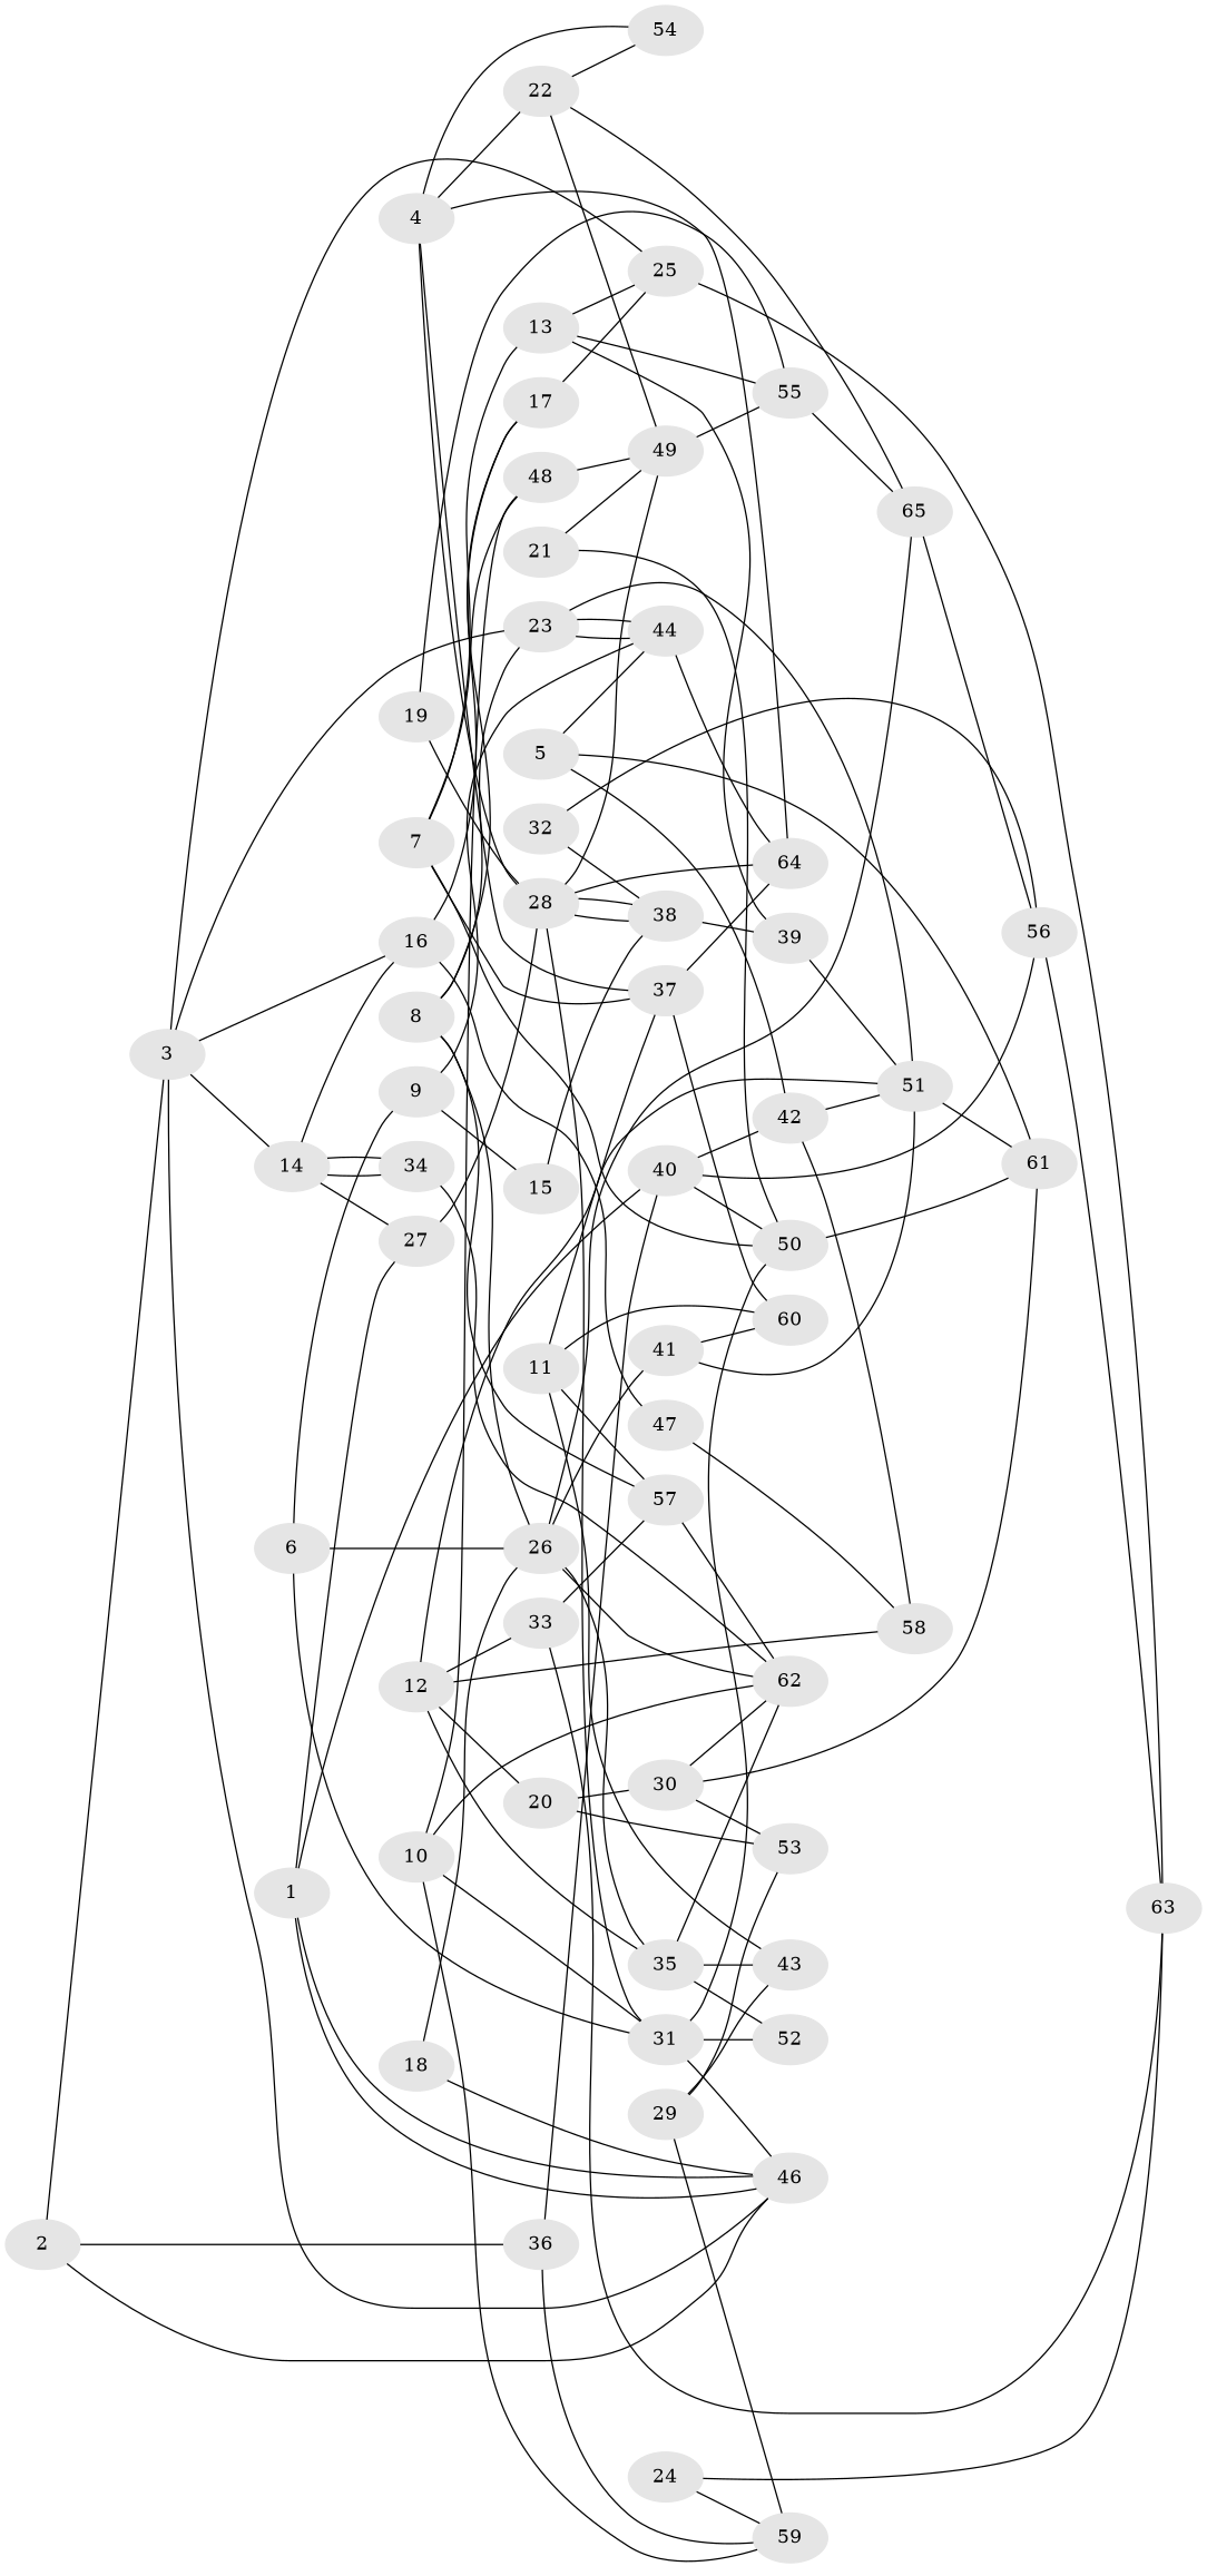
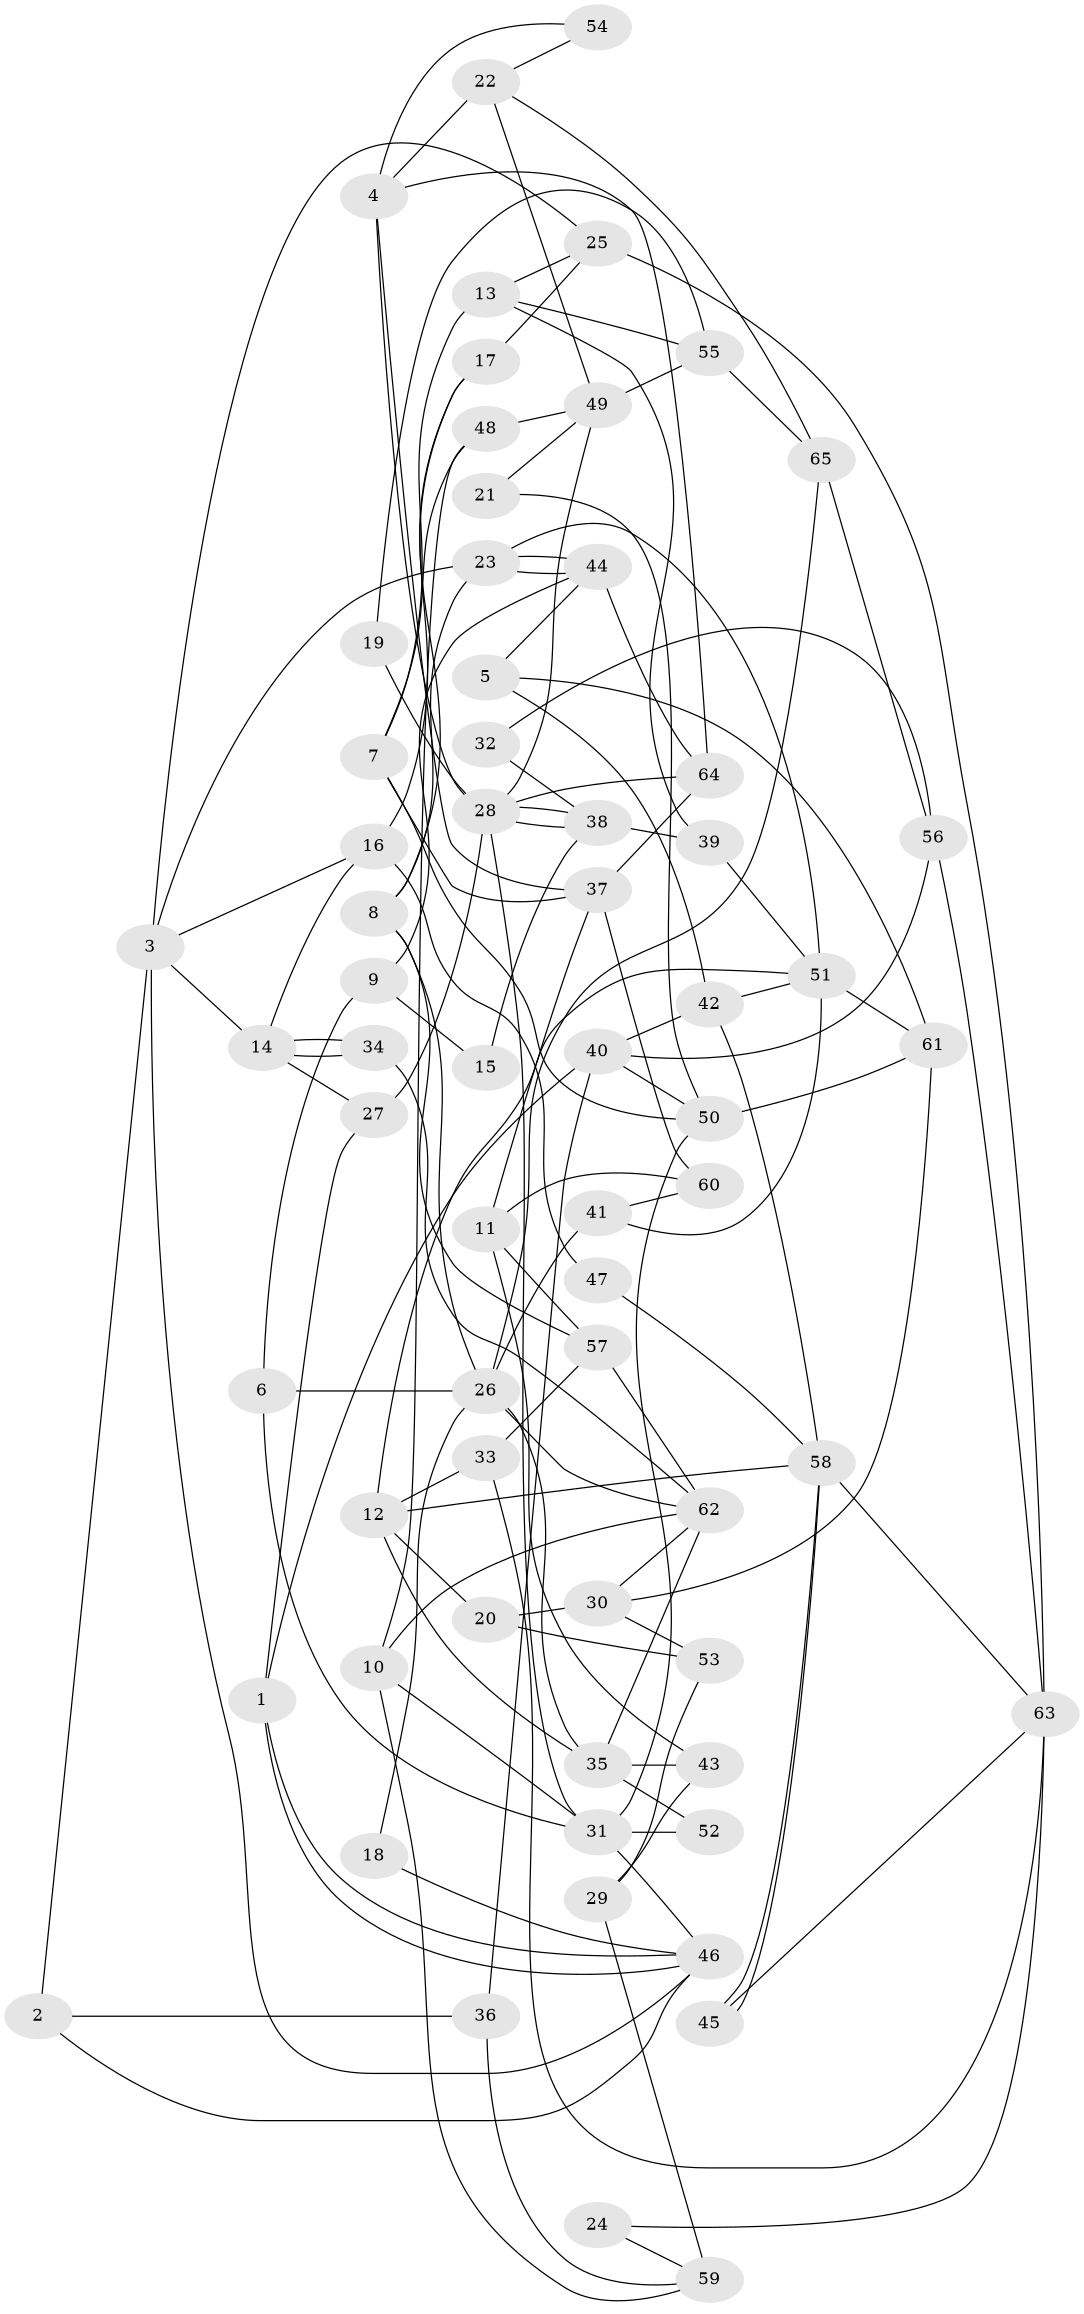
  graph {
    rankdir=LR
    node [color=gray90 style=filled]
    1
    27
    40
    46
    28
    42
    50
    56
    49
    55
    2
    3
    36
    14
    16
    23
    25
    59
    34
    17
    47
    44
    51
    63
    4
    22
    37
    54
    64
    65
    31
    38
    60
    5
    61
    58
    6
    9
    26
    15
    62
    35
    41
    52
    7
    13
    48
    39
    8
    57
    10
    11
    43
    12
    20
    33
    30
    53
    18
    24
    19
    21
    29
    32
+   45
    1 -- 27
    1 -- 40
    1 -- 46
    1 -- 46
    27 -- 28
    40 -- 42
    40 -- 50
    40 -- 56
    28 -- 49
    28 -- 64
    28 -- 31
    28 -- 38
    28 -- 38
    42 -- 51
    42 -- 58
    50 -- 61
    56 -- 63
    49 -- 55
    55 -- 65
    2 -- 46
    2 -- 3
    2 -- 36
    3 -- 46
    3 -- 14
    3 -- 16
    3 -- 23
    3 -- 25
    36 -- 40
    36 -- 59
    14 -- 27
    14 -- 16
    14 -- 34
    14 -- 34
    16 -- 17
    16 -- 47
    23 -- 44
    23 -- 44
    23 -- 51
    25 -- 63
    34 -- 62
    17 -- 25
    47 -- 58
    44 -- 64
    51 -- 61
    4 -- 28
    4 -- 22
    4 -- 37
    4 -- 54
    4 -- 64
    22 -- 49
    22 -- 54
    22 -- 65
    37 -- 64
    37 -- 60
    65 -- 56
    31 -- 46
    31 -- 50
    31 -- 52
    38 -- 39
    5 -- 42
    5 -- 44
    5 -- 61
+   58 -- 63
    6 -- 31
    6 -- 9
    6 -- 26
    9 -- 44
    9 -- 15
    26 -- 65
    26 -- 62
    26 -- 35
    26 -- 41
    15 -- 38
    35 -- 62
    35 -- 52
    35 -- 43
    41 -- 51
    41 -- 60
    7 -- 50
    7 -- 37
    7 -- 13
    7 -- 48
    13 -- 55
    13 -- 25
    13 -- 39
    48 -- 49
    39 -- 51
    8 -- 23
    8 -- 17
    8 -- 26
    8 -- 57
    57 -- 62
    10 -- 59
    10 -- 31
    10 -- 62
    10 -- 48
    11 -- 37
    11 -- 60
    11 -- 57
    11 -- 43
    12 -- 51
    12 -- 58
    12 -- 35
    12 -- 20
    12 -- 33
    20 -- 30
    20 -- 53
    33 -- 63
    33 -- 57
    30 -- 61
    30 -- 62
    30 -- 53
    18 -- 46
    18 -- 26
    24 -- 59
    24 -- 63
    19 -- 28
    19 -- 55
    21 -- 50
    21 -- 49
    29 -- 59
    29 -- 43
    29 -- 53
    32 -- 56
    32 -- 38
+   45 -- 63
+   45 -- 58
+   45 -- 58
  }
